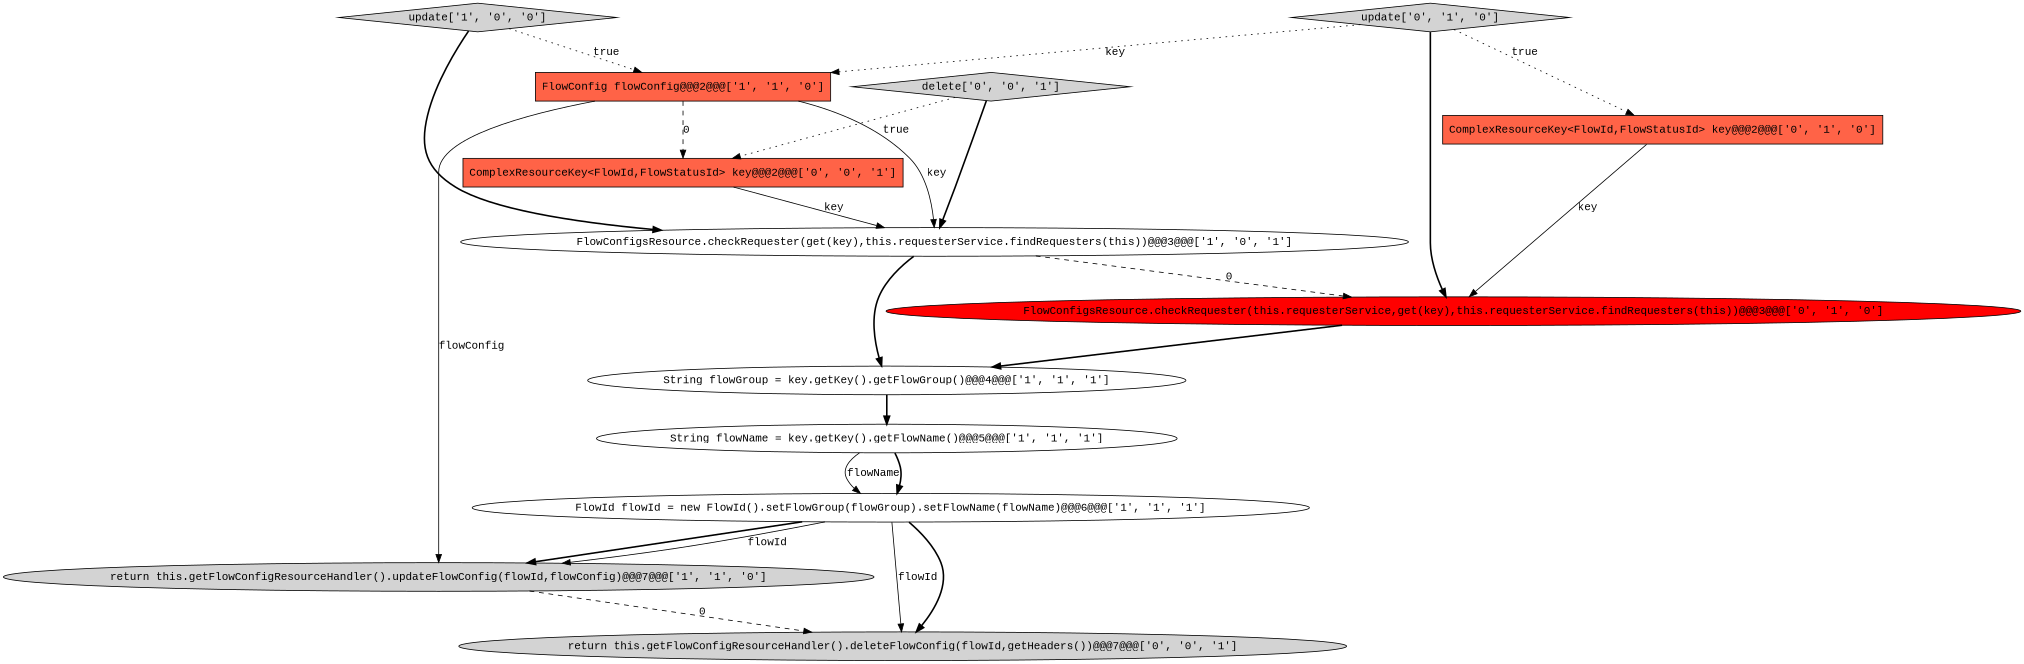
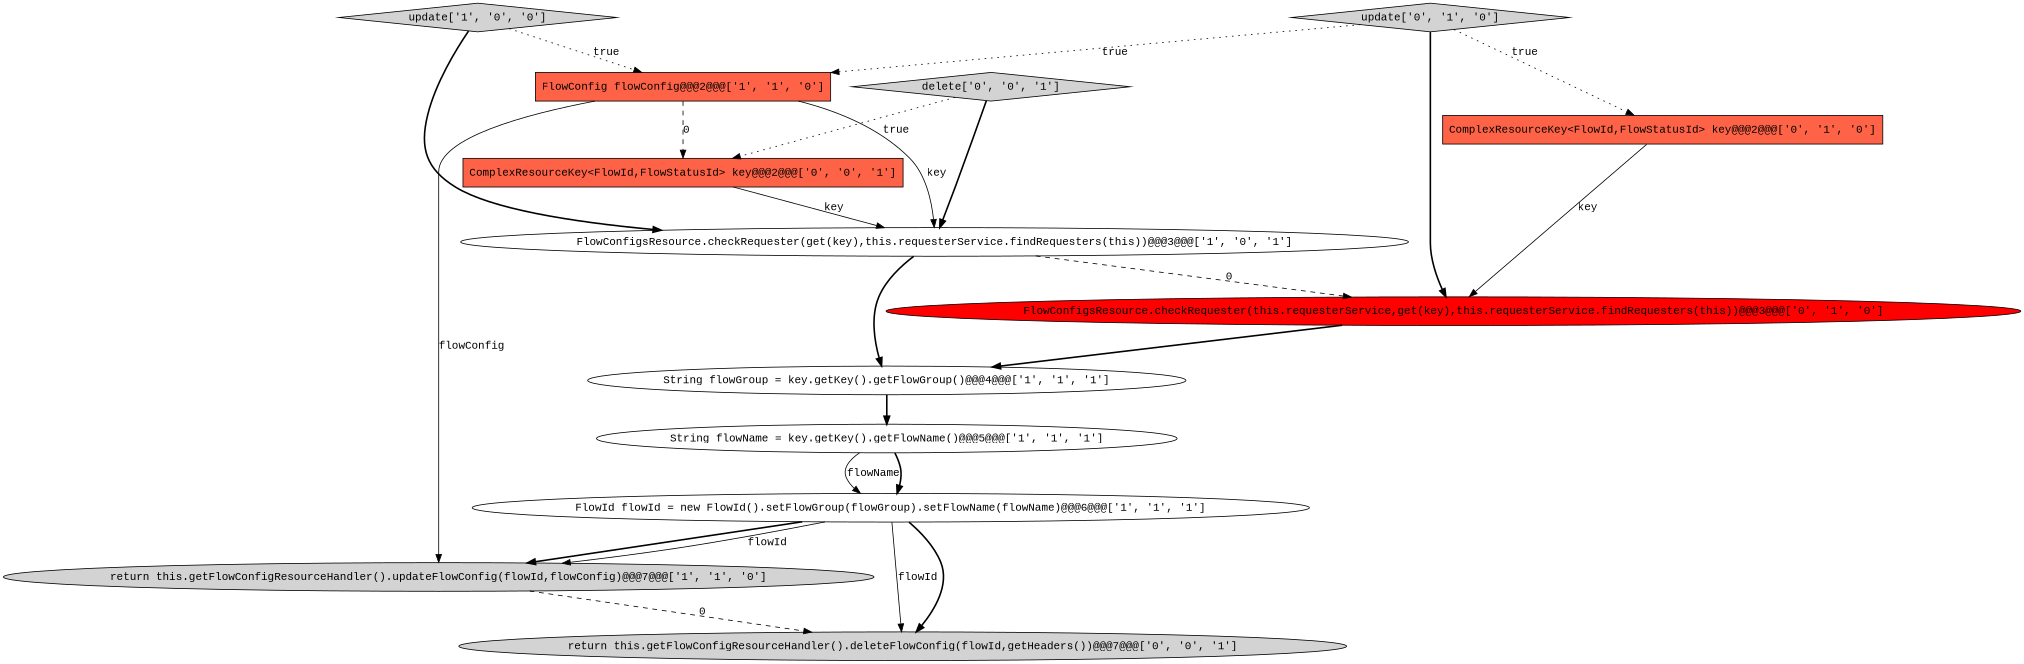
  digraph {
    fontname="Liberation Mono"
    node [fillcolor=lightgray fontname="Liberation Mono" shape=ellipse style=filled]
    edge [fontname="Liberation Mono" style=bold]
    n1 [label="return this.getFlowConfigResourceHandler().updateFlowConfig(flowId,flowConfig)@@@7@@@['1', '1', '0']"]
    n2 [label="return this.getFlowConfigResourceHandler().deleteFlowConfig(flowId,getHeaders())@@@7@@@['0', '0', '1']"]
    n3 [fillcolor=tomato label="ComplexResourceKey<FlowId,FlowStatusId> key@@@2@@@['0', '0', '1']" shape=box]
    n4 [fillcolor=white label="FlowConfigsResource.checkRequester(get(key),this.requesterService.findRequesters(this))@@@3@@@['1', '0', '1']"]
    n5 [fillcolor=red label="FlowConfigsResource.checkRequester(this.requesterService,get(key),this.requesterService.findRequesters(this))@@@3@@@['0', '1', '0']"]
    n6 [fillcolor=white label="String flowGroup = key.getKey().getFlowGroup()@@@4@@@['1', '1', '1']"]
    n7 [fillcolor=white label="String flowName = key.getKey().getFlowName()@@@5@@@['1', '1', '1']"]
    n8 [label="update['1', '0', '0']" shape=diamond]
    n9 [fillcolor=tomato label="FlowConfig flowConfig@@@2@@@['1', '1', '0']" shape=box]
    n10 [fillcolor=white label="FlowId flowId = new FlowId().setFlowGroup(flowGroup).setFlowName(flowName)@@@6@@@['1', '1', '1']"]
    n11 [label="update['0', '1', '0']" shape=diamond]
    n12 [fillcolor=tomato label="ComplexResourceKey<FlowId,FlowStatusId> key@@@2@@@['0', '1', '0']" shape=box]
    n13 [label="delete['0', '0', '1']" shape=diamond]
    n1 -> n2 [label=0 style=dashed]
    n3 -> n4 [label=key style=solid]
    n4 -> n5 [label=0 style=dashed]
    n4 -> n6
    n5 -> n6
    n6 -> n7
    n7 -> n10 [label=flowName style=solid]
    n7 -> n10
    n8 -> n4
    n8 -> n9 [label=true style=dotted]
    n9 -> n1 [label=flowConfig style=solid]
    n9 -> n3 [label=0 style=dashed]
    n9 -> n4 [label=key style=solid]
    n10 -> n1
    n10 -> n1 [label=flowId style=solid]
    n10 -> n2 [label=flowId style=solid]
    n10 -> n2
    n11 -> n5
-   n11 -> n9 [label=key style=dotted]
+   n11 -> n9 [label=true style=dotted]
    n11 -> n12 [label=true style=dotted]
    n12 -> n5 [label=key style=solid]
    n13 -> n3 [label=true style=dotted]
    n13 -> n4
  }
